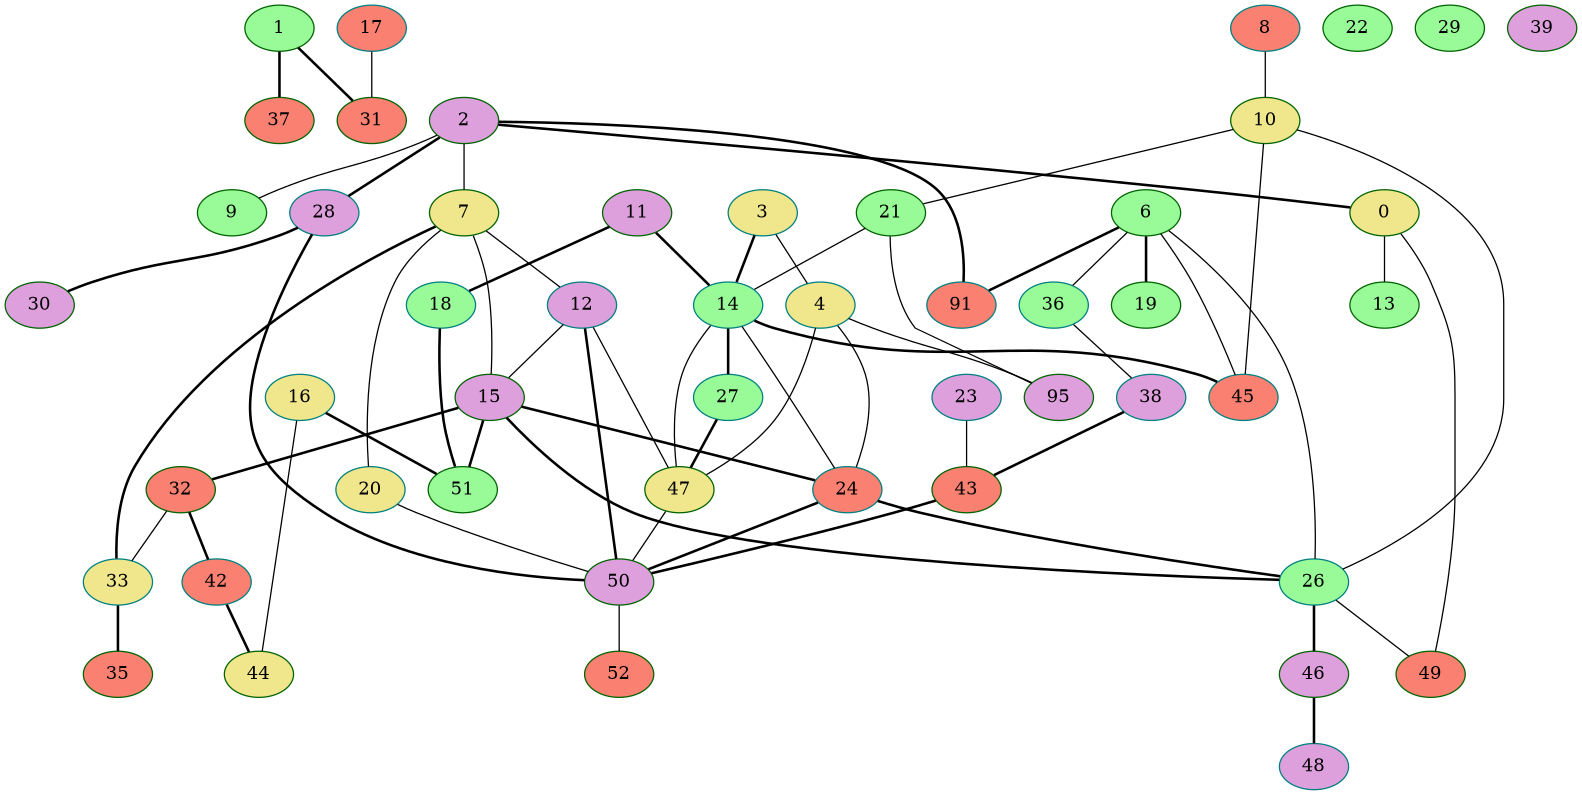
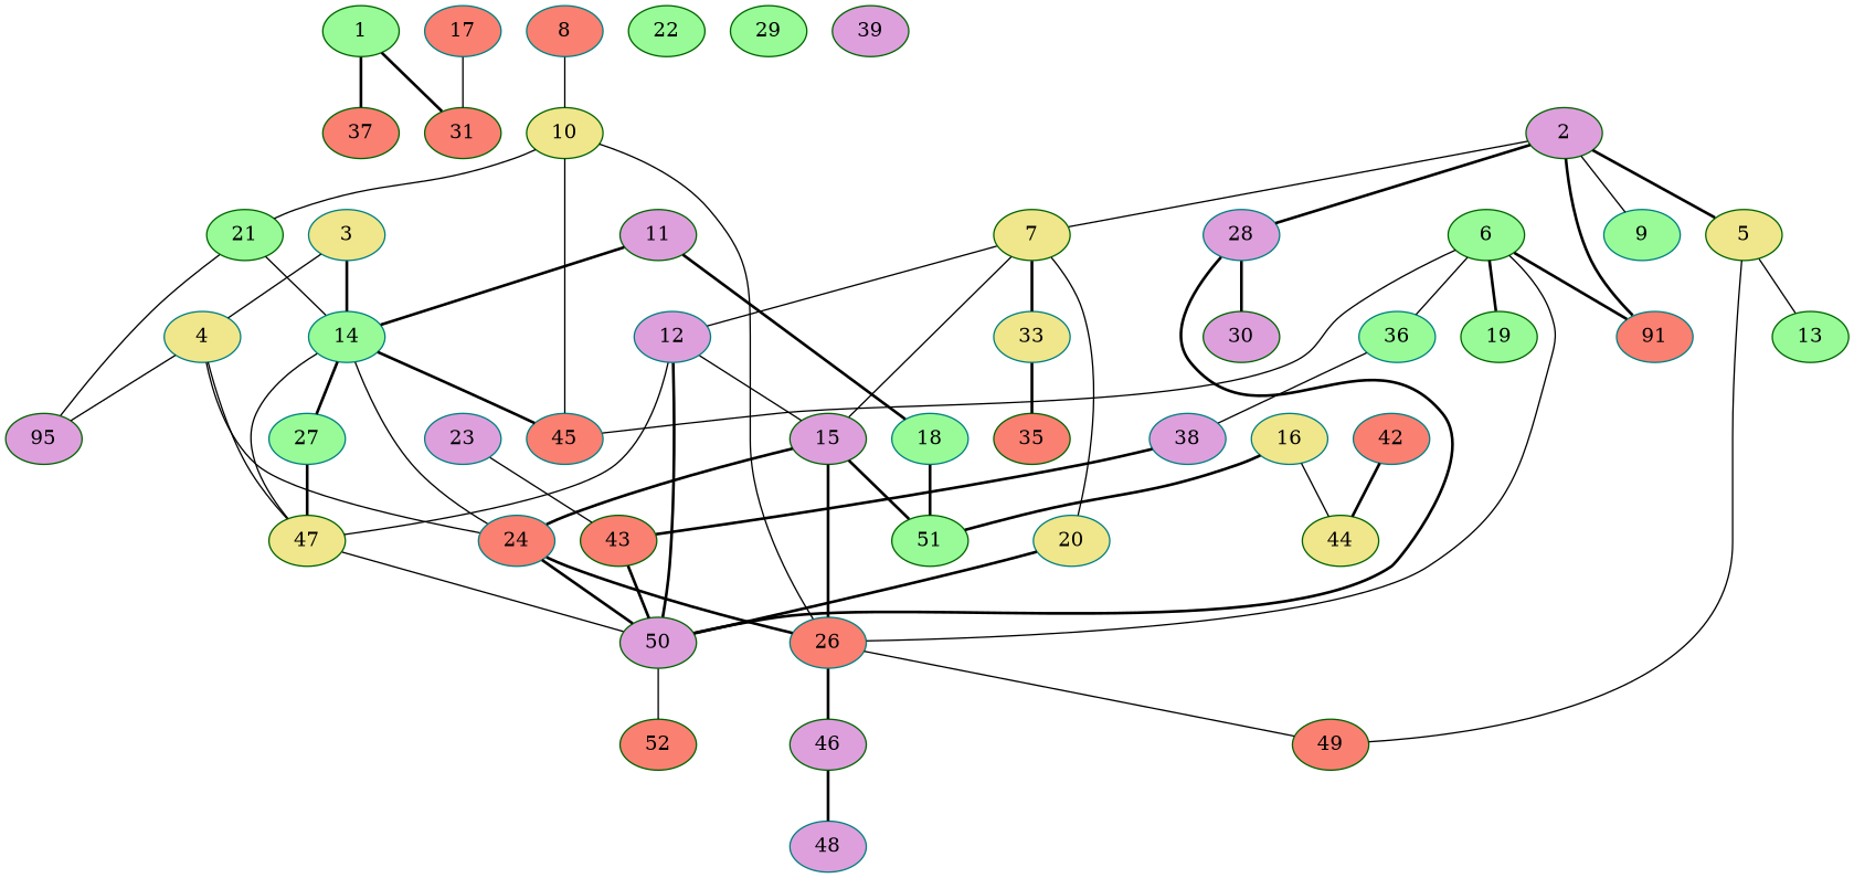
  graph {
    node [color=darkgreen fillcolor=salmon style=filled]
    edge [style=bold]
    37
    1 [fillcolor=palegreen]
    31
    17 [color=teal]
    2 [fillcolor=plum]
-   5 [fillcolor=khaki label=0]
+   5 [fillcolor=khaki]
    7 [fillcolor=khaki]
-   9 [fillcolor=palegreen]
+   9 [color=teal fillcolor=palegreen]
    28 [color=teal fillcolor=plum]
    n10 [color=teal label=91]
    13 [fillcolor=palegreen]
    49
    12 [color=teal fillcolor=plum]
    15 [fillcolor=plum]
    20 [color=teal fillcolor=khaki]
    33 [color=teal fillcolor=khaki]
    50 [fillcolor=plum]
    30 [fillcolor=plum]
    3 [color=teal fillcolor=khaki]
    4 [color=teal fillcolor=khaki]
    14 [color=teal fillcolor=palegreen]
    24 [color=teal]
    n23 [fillcolor=plum label=95]
    47 [fillcolor=khaki]
    45 [color=teal]
    27 [color=teal fillcolor=palegreen]
-   26 [color=teal fillcolor=palegreen]
+   26 [color=teal]
    6 [fillcolor=palegreen]
    19 [fillcolor=palegreen]
    36 [color=teal fillcolor=palegreen]
    46 [fillcolor=plum]
    38 [color=teal fillcolor=plum]
-   32
    51 [fillcolor=palegreen]
    35
    8 [color=teal]
    10 [fillcolor=khaki]
    21 [fillcolor=palegreen]
    11 [fillcolor=plum]
    18 [color=teal fillcolor=palegreen]
    52
    42 [color=teal]
    16 [color=teal fillcolor=khaki]
    44 [fillcolor=khaki]
    22 [fillcolor=palegreen]
    23 [color=teal fillcolor=plum]
    43
    48 [color=teal fillcolor=plum]
    29 [fillcolor=palegreen]
    39 [fillcolor=plum]
    1 -- 37
    1 -- 31
    17 -- 31 [style=solid]
    2 -- 5
    2 -- 7 [style=solid]
    2 -- 9 [style=solid]
    2 -- 28
    2 -- n10
    5 -- 13 [style=solid]
    5 -- 49 [style=solid]
    7 -- 12 [style=solid]
    7 -- 15 [style=solid]
    7 -- 20 [style=solid]
    7 -- 33
    28 -- 50
    28 -- 30
    12 -- 15 [style=solid]
    12 -- 50
    12 -- 47 [style=solid]
    15 -- 24
    15 -- 26
-   15 -- 32
    15 -- 51
-   20 -- 50 [style=solid]
+   20 -- 50
    33 -- 35
    50 -- 52 [style=solid]
    3 -- 4 [style=solid]
    3 -- 14
    4 -- 24 [style=solid]
    4 -- n23 [style=solid]
    4 -- 47 [style=solid]
    14 -- 24 [style=solid]
    14 -- 47 [style=solid]
    14 -- 45
    14 -- 27
    24 -- 50
    24 -- 26
    47 -- 50 [style=solid]
    27 -- 47
    26 -- 49 [style=solid]
    26 -- 46
    6 -- n10
    6 -- 45 [style=solid]
    6 -- 26 [style=solid]
    6 -- 19
    6 -- 36 [style=solid]
    36 -- 38 [style=solid]
    46 -- 48
    38 -- 43
-   32 -- 33 [style=solid]
-   32 -- 42
    8 -- 10 [style=solid]
    10 -- 45 [style=solid]
    10 -- 26 [style=solid]
    10 -- 21 [style=solid]
    21 -- 14 [style=solid]
    21 -- n23 [style=solid]
    11 -- 14
    11 -- 18
    18 -- 51
    42 -- 44
    16 -- 51
    16 -- 44 [style=solid]
    23 -- 43 [style=solid]
    43 -- 50
  }
